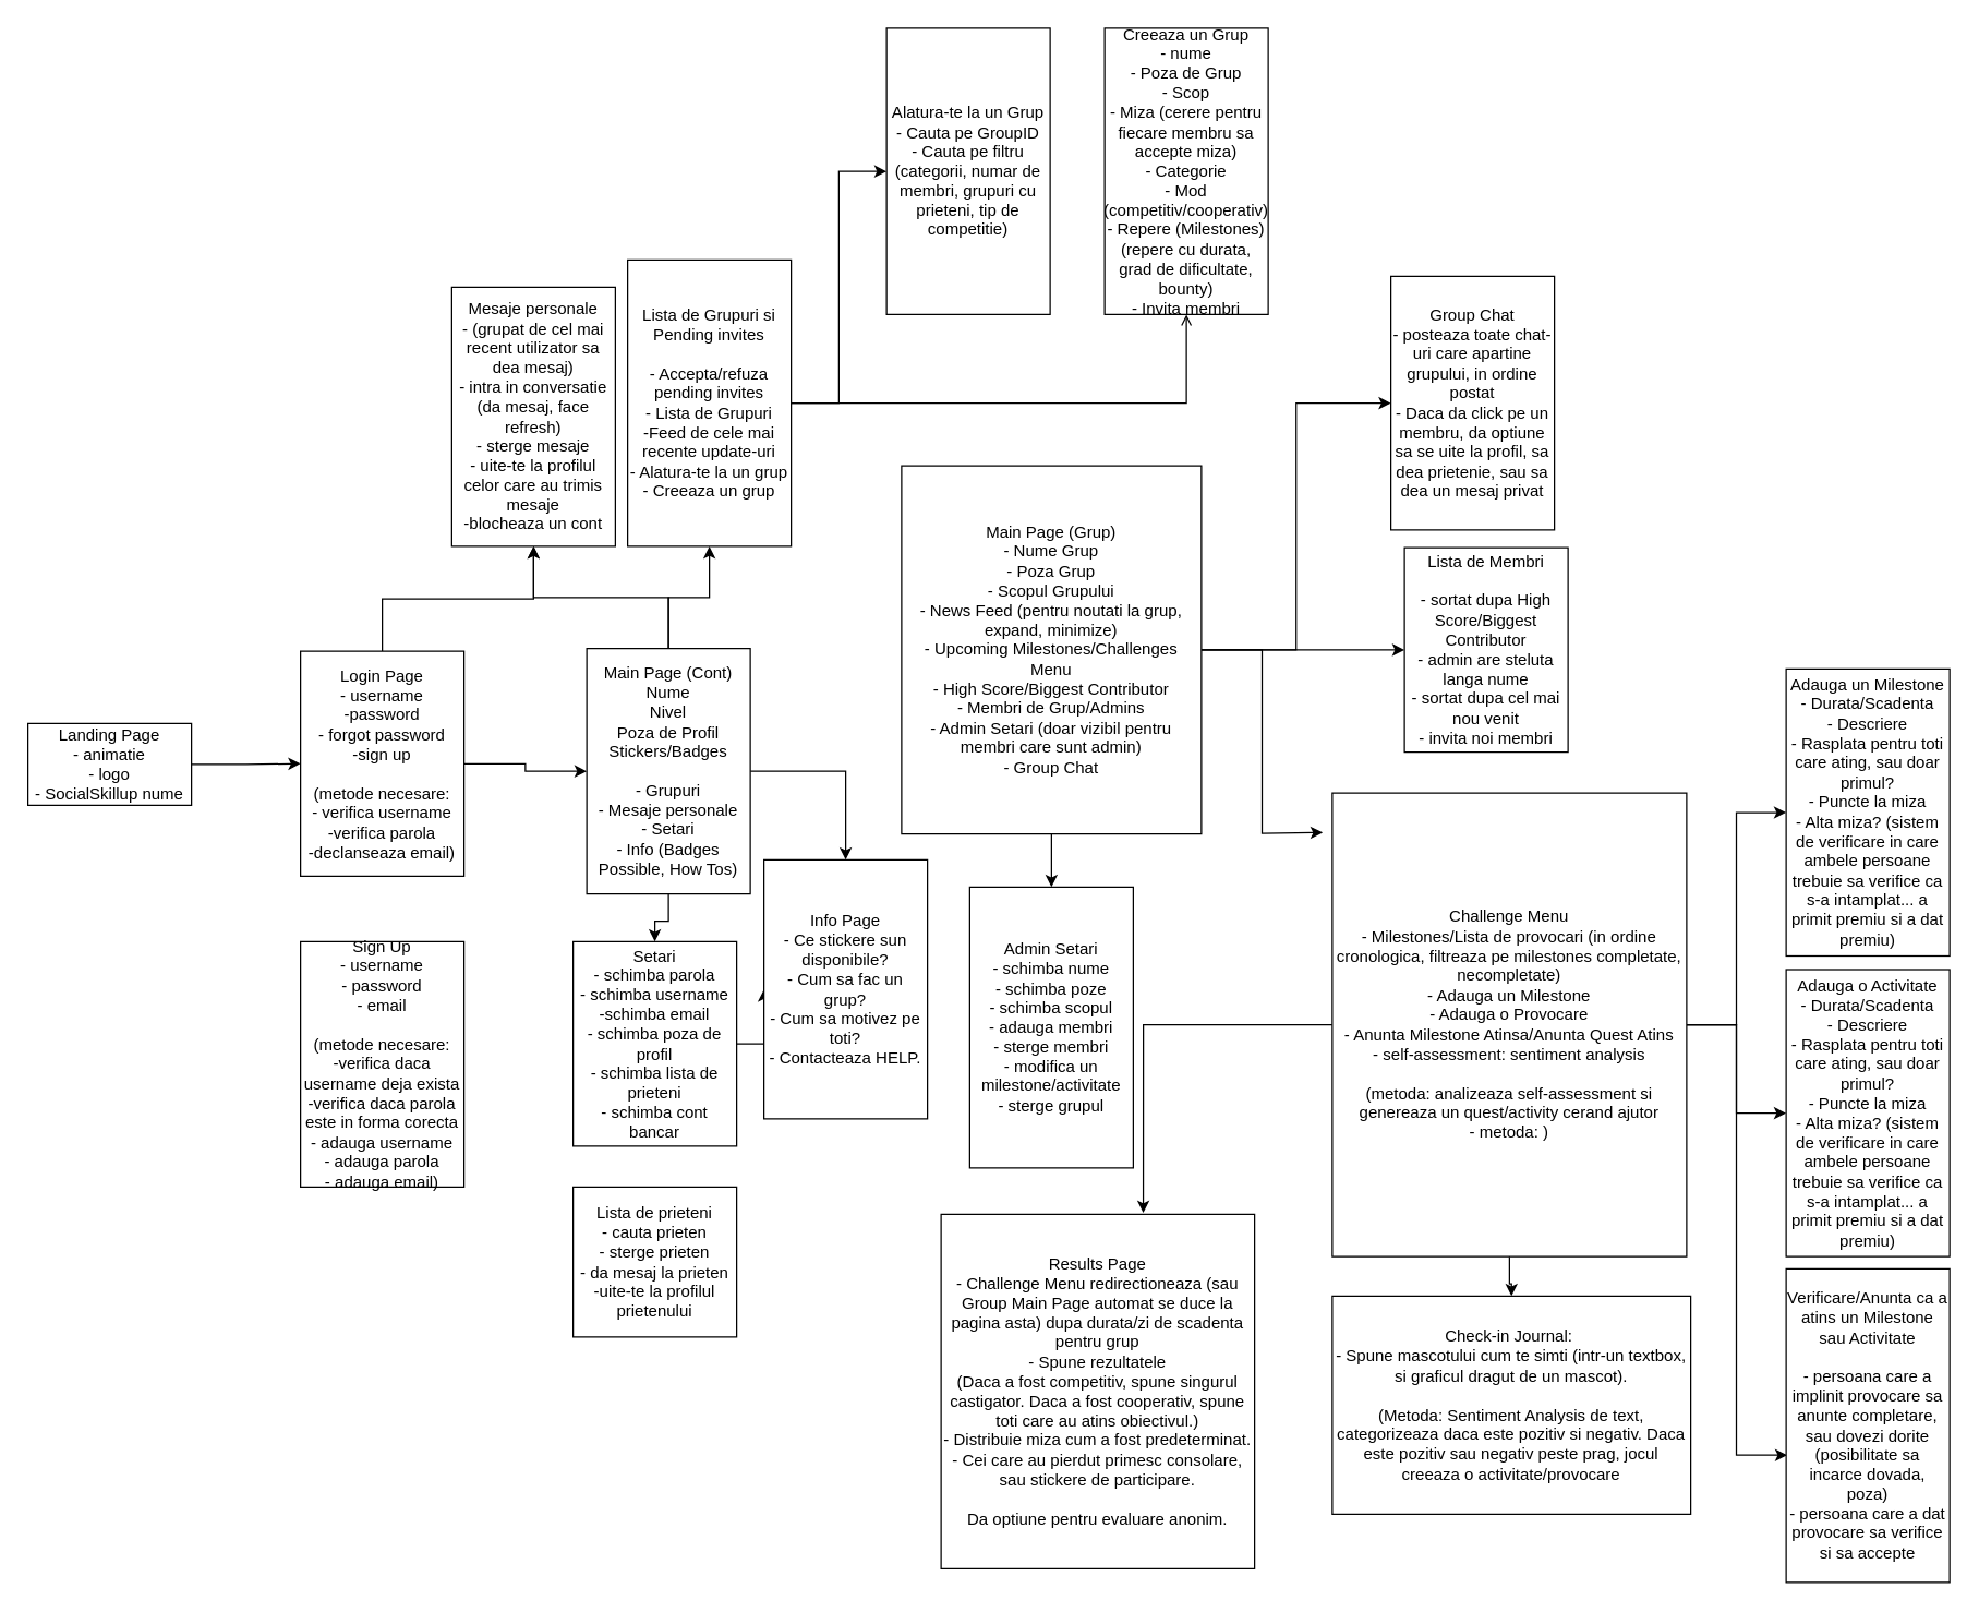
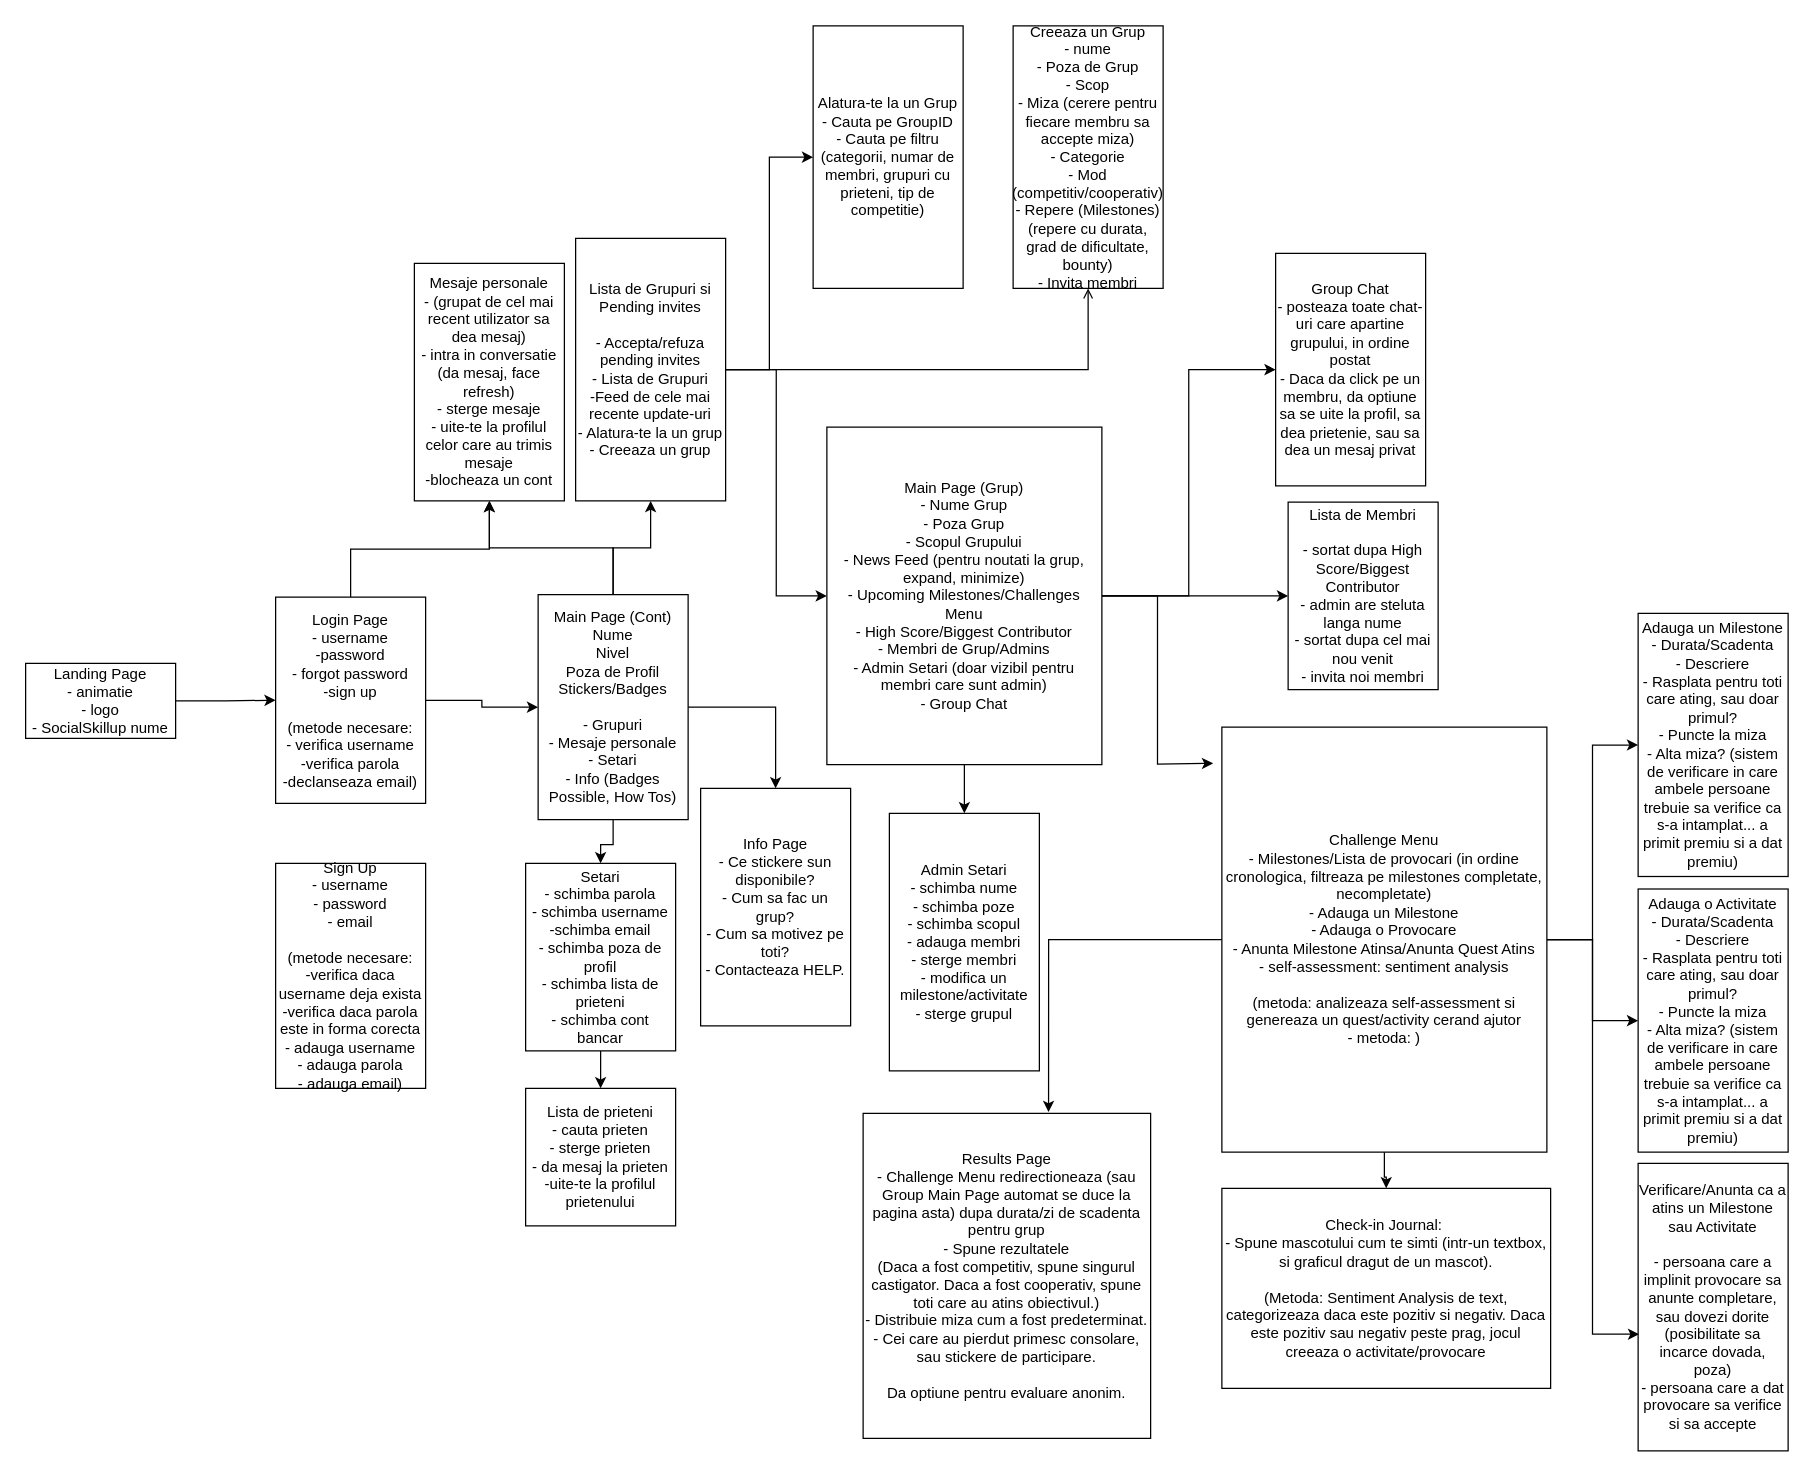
  <mxCell id="0" />
  <mxCell id="1" parent="0" />
  <mxCell id="2" value="" style="edgeStyle=orthogonalEdgeStyle;rounded=0;orthogonalLoop=1;jettySize=auto;html=1;" parent="1" source="3" target="6" edge="1"><mxGeometry relative="1" as="geometry" /></mxCell>
  <mxCell id="3" value="Landing Page&lt;br&gt;- animatie&lt;br&gt;- logo&lt;br&gt;- SocialSkillup nume" style="rounded=0;whiteSpace=wrap;html=1;" parent="1" vertex="1"><mxGeometry x="20" y="530" width="120" height="60" as="geometry" /></mxCell>
  <mxCell id="4" value="" style="edgeStyle=orthogonalEdgeStyle;rounded=0;orthogonalLoop=1;jettySize=auto;html=1;" parent="1" source="6" target="16" edge="1"><mxGeometry relative="1" as="geometry" /></mxCell>
  <mxCell id="5" value="" style="edgeStyle=orthogonalEdgeStyle;rounded=0;orthogonalLoop=1;jettySize=auto;html=1;" parent="1" source="6" target="12" edge="1"><mxGeometry relative="1" as="geometry" /></mxCell>
  <mxCell id="6" value="Login Page&lt;br&gt;- username&lt;br&gt;-password&lt;br&gt;- forgot password&lt;br&gt;-sign up&lt;br&gt;&lt;br&gt;(metode necesare:&lt;br&gt;- verifica username&lt;br&gt;-verifica parola&lt;br&gt;-declanseaza email)" style="rounded=0;whiteSpace=wrap;html=1;" parent="1" vertex="1"><mxGeometry x="220" y="477" width="120" height="165" as="geometry" /></mxCell>
  <mxCell id="7" value="Sign Up&lt;br&gt;- username&lt;br&gt;- password&lt;br&gt;- email&lt;br&gt;&lt;br&gt;(metode necesare:&lt;br&gt;-verifica daca username deja exista&lt;br&gt;-verifica daca parola este in forma corecta&lt;br&gt;- adauga username&lt;br&gt;- adauga parola&lt;br&gt;- adauga email)" style="rounded=0;whiteSpace=wrap;html=1;" parent="1" vertex="1"><mxGeometry x="220" y="690" width="120" height="180" as="geometry" /></mxCell>
  <mxCell id="8" value="" style="edgeStyle=orthogonalEdgeStyle;rounded=0;orthogonalLoop=1;jettySize=auto;html=1;" parent="1" source="12" target="14" edge="1"><mxGeometry relative="1" as="geometry" /></mxCell>
  <mxCell id="9" style="edgeStyle=orthogonalEdgeStyle;rounded=0;orthogonalLoop=1;jettySize=auto;html=1;entryX=0.5;entryY=1;entryDx=0;entryDy=0;" parent="1" source="12" target="16" edge="1"><mxGeometry relative="1" as="geometry" /></mxCell>
  <mxCell id="10" style="edgeStyle=orthogonalEdgeStyle;rounded=0;orthogonalLoop=1;jettySize=auto;html=1;entryX=0.5;entryY=1;entryDx=0;entryDy=0;" parent="1" source="12" target="20" edge="1"><mxGeometry relative="1" as="geometry" /></mxCell>
  <mxCell id="11" style="edgeStyle=orthogonalEdgeStyle;rounded=0;orthogonalLoop=1;jettySize=auto;html=1;entryX=0.5;entryY=0;entryDx=0;entryDy=0;" parent="1" source="12" target="37" edge="1"><mxGeometry relative="1" as="geometry" /></mxCell>
  <mxCell id="12" value="Main Page (Cont)&lt;br&gt;Nume&lt;br&gt;Nivel&lt;br&gt;Poza de Profil&lt;br&gt;Stickers/Badges&lt;br&gt;&lt;br&gt;- Grupuri&lt;br&gt;- Mesaje personale&lt;br&gt;- Setari&lt;br&gt;- Info (Badges Possible, How Tos)" style="rounded=0;whiteSpace=wrap;html=1;" parent="1" vertex="1"><mxGeometry x="430" y="475" width="120" height="180" as="geometry" /></mxCell>
- <mxCell id="13" value="" style="edgeStyle=orthogonalEdgeStyle;rounded=0;orthogonalLoop=1;jettySize=auto;html=1;" parent="1" source="14" target="37" edge="1"><mxGeometry relative="1" as="geometry" /></mxCell>
+ <mxCell id="13" value="" style="edgeStyle=orthogonalEdgeStyle;rounded=0;orthogonalLoop=1;jettySize=auto;html=1;" parent="1" source="14" target="15" edge="1"><mxGeometry relative="1" as="geometry" /></mxCell>
  <mxCell id="14" value="Setari&lt;br&gt;- schimba parola&lt;br&gt;- schimba username&lt;br&gt;-schimba email&lt;br&gt;- schimba poza de profil&lt;br&gt;- schimba lista de prieteni&lt;br&gt;- schimba cont bancar" style="rounded=0;whiteSpace=wrap;html=1;" parent="1" vertex="1"><mxGeometry x="420" y="690" width="120" height="150" as="geometry" /></mxCell>
  <mxCell id="15" value="Lista de prieteni&lt;br&gt;- cauta prieten&lt;br&gt;- sterge prieten&lt;br&gt;- da mesaj la prieten&lt;br&gt;-uite-te la profilul prietenului" style="rounded=0;whiteSpace=wrap;html=1;" parent="1" vertex="1"><mxGeometry x="420" y="870" width="120" height="110" as="geometry" /></mxCell>
  <mxCell id="16" value="Mesaje personale&lt;br&gt;- (grupat de cel mai recent utilizator sa dea mesaj)&lt;br&gt;- intra in conversatie (da mesaj, face refresh)&lt;br&gt;- sterge mesaje&lt;br&gt;- uite-te la profilul celor care au trimis mesaje&lt;br&gt;-blocheaza un cont" style="rounded=0;whiteSpace=wrap;html=1;" parent="1" vertex="1"><mxGeometry x="331" y="210" width="120" height="190" as="geometry" /></mxCell>
  <mxCell id="17" value="" style="edgeStyle=orthogonalEdgeStyle;rounded=0;orthogonalLoop=1;jettySize=auto;html=1;" parent="1" source="20" target="21" edge="1"><mxGeometry relative="1" as="geometry" /></mxCell>
  <mxCell id="18" style="edgeStyle=orthogonalEdgeStyle;rounded=0;orthogonalLoop=1;jettySize=auto;html=1;entryX=0.5;entryY=1;entryDx=0;entryDy=0;endArrow=open;" parent="1" source="20" target="22" edge="1"><mxGeometry relative="1" as="geometry" /></mxCell>
+ <mxCell id="19" style="edgeStyle=orthogonalEdgeStyle;rounded=0;orthogonalLoop=1;jettySize=auto;html=1;" parent="1" source="20" target="27" edge="1"><mxGeometry relative="1" as="geometry" /></mxCell>
  <mxCell id="20" value="Lista de Grupuri si Pending invites&lt;br&gt;&lt;br&gt;- Accepta/refuza pending invites&lt;br&gt;- Lista de Grupuri&lt;br&gt;-Feed de cele mai recente update-uri&lt;br&gt;- Alatura-te la un grup&lt;br&gt;- Creeaza un grup" style="rounded=0;whiteSpace=wrap;html=1;" parent="1" vertex="1"><mxGeometry x="460" y="190" width="120" height="210" as="geometry" /></mxCell>
  <mxCell id="21" value="Alatura-te la un Grup&lt;br&gt;- Cauta pe GroupID&lt;br&gt;- Cauta pe filtru&lt;br&gt;(categorii, numar de membri, grupuri cu prieteni, tip de competitie)" style="rounded=0;whiteSpace=wrap;html=1;" parent="1" vertex="1"><mxGeometry x="650" y="20" width="120" height="210" as="geometry" /></mxCell>
  <mxCell id="22" value="Creeaza un Grup&lt;br&gt;- nume&lt;br&gt;- Poza de Grup&lt;br&gt;- Scop&lt;br&gt;- Miza (cerere pentru fiecare membru sa accepte miza)&lt;br&gt;- Categorie&lt;br&gt;- Mod (competitiv/cooperativ)&lt;br&gt;- Repere (Milestones) (repere cu durata, grad de dificultate, bounty)&lt;br&gt;- Invita membri" style="rounded=0;whiteSpace=wrap;html=1;" parent="1" vertex="1"><mxGeometry x="810" y="20" width="120" height="210" as="geometry" /></mxCell>
  <mxCell id="23" value="" style="edgeStyle=orthogonalEdgeStyle;rounded=0;orthogonalLoop=1;jettySize=auto;html=1;" parent="1" source="27" target="28" edge="1"><mxGeometry relative="1" as="geometry" /></mxCell>
  <mxCell id="24" value="" style="edgeStyle=orthogonalEdgeStyle;rounded=0;orthogonalLoop=1;jettySize=auto;html=1;" parent="1" source="27" target="29" edge="1"><mxGeometry relative="1" as="geometry" /></mxCell>
  <mxCell id="25" style="edgeStyle=orthogonalEdgeStyle;rounded=0;orthogonalLoop=1;jettySize=auto;html=1;entryX=0;entryY=0.5;entryDx=0;entryDy=0;" parent="1" source="27" target="30" edge="1"><mxGeometry relative="1" as="geometry" /></mxCell>
  <mxCell id="26" style="edgeStyle=orthogonalEdgeStyle;rounded=0;orthogonalLoop=1;jettySize=auto;html=1;" parent="1" source="27" edge="1"><mxGeometry relative="1" as="geometry"><mxPoint x="970" y="610" as="targetPoint" /></mxGeometry></mxCell>
  <mxCell id="27" value="Main Page (Grup)&lt;br&gt;- Nume Grup&lt;br&gt;- Poza Grup&lt;br&gt;- Scopul Grupului&lt;br&gt;- News Feed (pentru noutati la grup, expand, minimize)&lt;br&gt;- Upcoming Milestones/Challenges Menu&lt;br&gt;- High Score/Biggest Contributor&lt;br&gt;- Membri de Grup/Admins&lt;br&gt;- Admin Setari (doar vizibil pentru membri care sunt admin)&lt;br&gt;- Group Chat" style="rounded=0;whiteSpace=wrap;html=1;" parent="1" vertex="1"><mxGeometry x="661" y="341" width="220" height="270" as="geometry" /></mxCell>
  <mxCell id="28" value="Admin Setari&lt;br&gt;- schimba nume&lt;br&gt;- schimba poze&lt;br&gt;- schimba scopul&lt;br&gt;- adauga membri&lt;br&gt;- sterge membri&lt;br&gt;- modifica un milestone/activitate&lt;br&gt;- sterge grupul" style="whiteSpace=wrap;html=1;rounded=0;" parent="1" vertex="1"><mxGeometry x="711" y="650" width="120" height="206" as="geometry" /></mxCell>
  <mxCell id="29" value="Group Chat&lt;br&gt;- posteaza toate chat-uri care apartine grupului, in ordine postat&lt;br&gt;- Daca da click pe un membru, da optiune sa se uite la profil, sa dea prietenie, sau sa dea un mesaj privat" style="whiteSpace=wrap;html=1;rounded=0;" parent="1" vertex="1"><mxGeometry x="1020" y="202" width="120" height="186" as="geometry" /></mxCell>
  <mxCell id="30" value="Lista de Membri&lt;br&gt;&lt;br&gt;- sortat dupa High Score/Biggest Contributor&lt;br&gt;- admin are steluta langa nume&lt;br&gt;- sortat dupa cel mai nou venit&lt;br&gt;- invita noi membri" style="rounded=0;whiteSpace=wrap;html=1;" parent="1" vertex="1"><mxGeometry x="1030" y="401" width="120" height="150" as="geometry" /></mxCell>
  <mxCell id="31" value="" style="edgeStyle=orthogonalEdgeStyle;rounded=0;orthogonalLoop=1;jettySize=auto;html=1;" parent="1" source="36" target="38" edge="1"><mxGeometry relative="1" as="geometry" /></mxCell>
  <mxCell id="32" style="edgeStyle=orthogonalEdgeStyle;rounded=0;orthogonalLoop=1;jettySize=auto;html=1;" parent="1" source="36" target="39" edge="1"><mxGeometry relative="1" as="geometry" /></mxCell>
  <mxCell id="33" style="edgeStyle=orthogonalEdgeStyle;rounded=0;orthogonalLoop=1;jettySize=auto;html=1;entryX=0.007;entryY=0.594;entryDx=0;entryDy=0;entryPerimeter=0;" parent="1" source="36" target="40" edge="1"><mxGeometry relative="1" as="geometry" /></mxCell>
  <mxCell id="34" value="" style="edgeStyle=orthogonalEdgeStyle;rounded=0;orthogonalLoop=1;jettySize=auto;html=1;" parent="1" source="36" target="41" edge="1"><mxGeometry relative="1" as="geometry" /></mxCell>
  <mxCell id="35" style="edgeStyle=orthogonalEdgeStyle;rounded=0;orthogonalLoop=1;jettySize=auto;html=1;entryX=0.645;entryY=-0.004;entryDx=0;entryDy=0;entryPerimeter=0;" parent="1" source="36" target="42" edge="1"><mxGeometry relative="1" as="geometry" /></mxCell>
  <mxCell id="36" value="Challenge Menu&lt;br&gt;- Milestones/Lista de provocari (in ordine cronologica, filtreaza pe milestones completate, necompletate)&lt;br&gt;- Adauga un Milestone&lt;br&gt;- Adauga o Provocare&lt;br&gt;- Anunta Milestone Atinsa/Anunta Quest Atins&lt;br&gt;- self-assessment: sentiment analysis&lt;br&gt;&lt;br&gt;(metoda: analizeaza self-assessment si genereaza un quest/activity cerand ajutor&lt;br&gt;- metoda: )" style="rounded=0;whiteSpace=wrap;html=1;" parent="1" vertex="1"><mxGeometry x="977" y="581" width="260" height="340" as="geometry" /></mxCell>
  <mxCell id="37" value="Info Page&lt;br&gt;- Ce stickere sun disponibile?&lt;br&gt;- Cum sa fac un grup?&lt;br&gt;- Cum sa motivez pe toti?&lt;br&gt;- Contacteaza HELP." style="rounded=0;whiteSpace=wrap;html=1;" parent="1" vertex="1"><mxGeometry x="560" y="630" width="120" height="190" as="geometry" /></mxCell>
  <mxCell id="38" value="Adauga un Milestone&lt;br&gt;- Durata/Scadenta&lt;br&gt;- Descriere&lt;br&gt;- Rasplata pentru toti care ating, sau doar primul?&lt;br&gt;- Puncte la miza&lt;br&gt;- Alta miza? (sistem de verificare in care ambele persoane trebuie sa verifice ca s-a intamplat... a primit premiu si a dat premiu)" style="whiteSpace=wrap;html=1;rounded=0;" parent="1" vertex="1"><mxGeometry x="1310" y="490" width="120" height="210.5" as="geometry" /></mxCell>
  <mxCell id="39" value="Adauga o Activitate&lt;br&gt;- Durata/Scadenta&lt;br&gt;- Descriere&lt;br&gt;- Rasplata pentru toti care ating, sau doar primul?&lt;br&gt;- Puncte la miza&lt;br&gt;- Alta miza? (sistem de verificare in care ambele persoane trebuie sa verifice ca s-a intamplat... a primit premiu si a dat premiu)" style="whiteSpace=wrap;html=1;rounded=0;" parent="1" vertex="1"><mxGeometry x="1310" y="710.5" width="120" height="210.5" as="geometry" /></mxCell>
  <mxCell id="40" value="Verificare/Anunta ca a atins un Milestone sau Activitate&lt;br&gt;&lt;br&gt;- persoana care a implinit provocare sa anunte completare, sau dovezi dorite (posibilitate sa incarce dovada, poza)&lt;br&gt;- persoana care a dat provocare sa verifice si sa accepte" style="rounded=0;whiteSpace=wrap;html=1;" parent="1" vertex="1"><mxGeometry x="1310" y="930" width="120" height="230" as="geometry" /></mxCell>
  <mxCell id="41" value="Check-in Journal:&amp;nbsp;&lt;br&gt;- Spune mascotului cum te simti (intr-un textbox, si graficul dragut de un mascot).&lt;br&gt;&lt;br&gt;(Metoda:&amp;nbsp;Sentiment Analysis de text, categorizeaza daca este pozitiv si negativ. Daca este pozitiv sau negativ peste prag, jocul creeaza o activitate/provocare" style="rounded=0;whiteSpace=wrap;html=1;" parent="1" vertex="1"><mxGeometry x="977" y="950" width="263" height="160" as="geometry" /></mxCell>
  <mxCell id="42" value="Results Page&lt;br&gt;- Challenge Menu redirectioneaza (sau Group Main Page automat se duce la pagina asta) dupa durata/zi de scadenta pentru grup&lt;br&gt;- Spune rezultatele&lt;br&gt;(Daca a fost competitiv, spune singurul castigator. Daca a fost cooperativ, spune toti care au atins obiectivul.)&lt;br&gt;- Distribuie miza cum a fost predeterminat.&lt;br&gt;- Cei care au pierdut primesc consolare, sau stickere de participare.&lt;br&gt;&lt;br&gt;Da optiune pentru evaluare anonim." style="rounded=0;whiteSpace=wrap;html=1;" parent="1" vertex="1"><mxGeometry x="690" y="890" width="230" height="260" as="geometry" /></mxCell>
